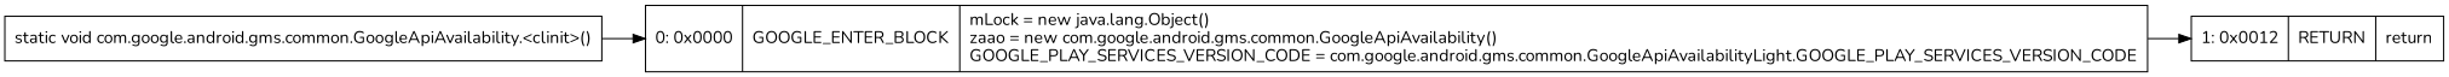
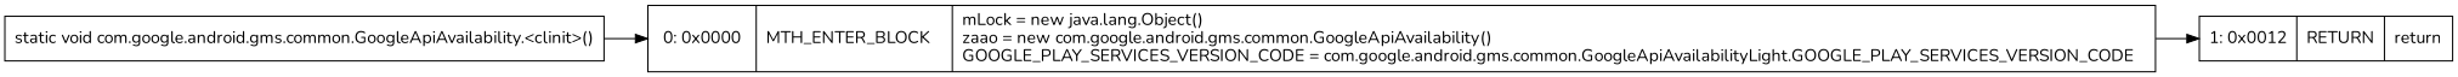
  digraph {
    rankdir=LR
    fontname=Nunito
    node [shape=record fontname=Nunito]
    edge [fontname=Nunito]
-   n1 [label="{0\:\ 0x0000|GOOGLE_ENTER_BLOCK\l|mLock = new java.lang.Object()\lzaao = new com.google.android.gms.common.GoogleApiAvailability()\lGOOGLE_PLAY_SERVICES_VERSION_CODE = com.google.android.gms.common.GoogleApiAvailabilityLight.GOOGLE_PLAY_SERVICES_VERSION_CODE\l}"]
+   n1 [label="{0\:\ 0x0000|MTH_ENTER_BLOCK\l|mLock = new java.lang.Object()\lzaao = new com.google.android.gms.common.GoogleApiAvailability()\lGOOGLE_PLAY_SERVICES_VERSION_CODE = com.google.android.gms.common.GoogleApiAvailabilityLight.GOOGLE_PLAY_SERVICES_VERSION_CODE\l}"]
    n2 [label="{1\:\ 0x0012|RETURN\l|return\l}"]
    n3 [label="{static void com.google.android.gms.common.GoogleApiAvailability.\<clinit\>() }"]
    n1 -> n2
    n3 -> n1
  }
